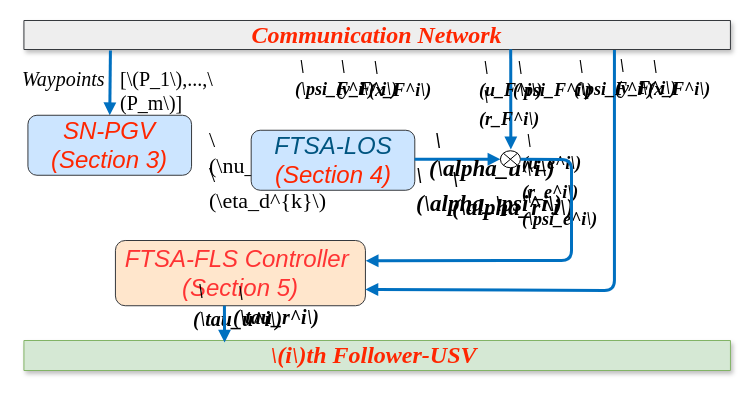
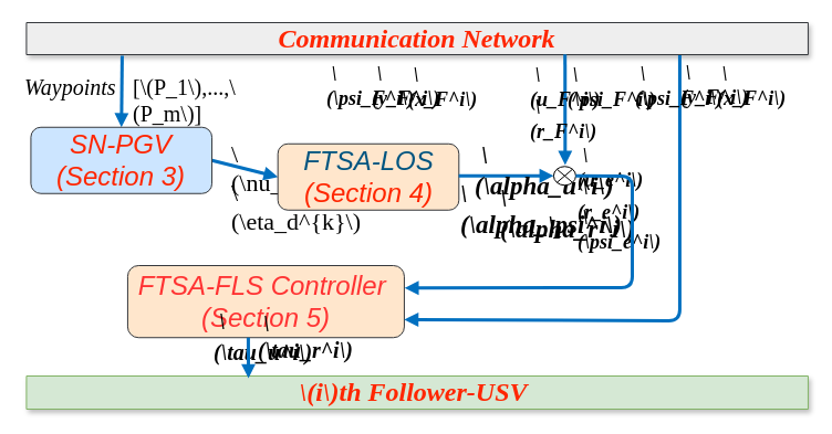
  <mxCell id="0" />
  <mxCell id="1" parent="0" />
  <mxCell id="2" value="&lt;div&gt;&lt;font style=&quot;font-family: &amp;quot;Times New Roman&amp;quot;; direction: ltr; letter-spacing: 0px; line-height: 120%; opacity: 1; font-size: 24px; color: light-dark(rgb(255, 38, 0), rgb(237, 237, 237));&quot;&gt;&lt;b&gt;Communication Network&lt;/b&gt;&lt;/font&gt;&lt;font style=&quot;font-size: 22.58px; font-family: &amp;quot;Times New Roman&amp;quot;; color: rgb(0, 0, 0); direction: ltr; letter-spacing: 0px; line-height: 120%; opacity: 1;&quot;&gt;&lt;br&gt;&lt;/font&gt;&lt;/div&gt;" style="verticalAlign=middle;align=center;overflow=width;vsdxID=235;rotation=0;fillColor=#eeeeee;shape=stencil(nZBLDoAgDERP0z3SIyjew0SURgSD+Lu9kMZoXLhwN9O+tukAlrNpJg1SzDH4QW/URgNYgZTkjA4UkwJUgGXng+6DX1zLfmoymdXo17xh5zmRJ6Q42BWCfc2oJfdAr+Yv+AP9Cb7OJ3H/2JG1HNGz/84klThPVCc=);strokeColor=#36393d;shadow=1;spacingTop=-1;spacingBottom=-1;spacingLeft=-1;spacingRight=-1;points=[[1,0.5,0],[0.5,0.5,0],[0.5,0,0]];labelBackgroundColor=none;rounded=0;html=1;whiteSpace=wrap;fontStyle=2" vertex="1" parent="1"><mxGeometry x="23.43" y="20" width="706.5" height="29" as="geometry" /></mxCell>
  <mxCell id="3" value="" style="vsdxID=374;edgeStyle=none;startArrow=none;endArrow=block;startSize=5;endSize=5;strokeWidth=3;strokeColor=#0070c0;spacingTop=0;spacingBottom=0;spacingLeft=0;spacingRight=0;verticalAlign=middle;html=1;labelBackgroundColor=#FFFFFF;rounded=0;entryX=0.5;entryY=0;entryDx=0;entryDy=0;" edge="1" parent="1" target="9"><mxGeometry relative="1" as="geometry"><mxPoint x="-1" as="offset" /><Array as="points" /><mxPoint x="109.93" y="50" as="sourcePoint" /><mxPoint x="167.18" y="110" as="targetPoint" /></mxGeometry></mxCell>
  <mxCell id="4" value="&lt;div style=&quot;text-align: center;&quot;&gt;&lt;font face=&quot;Times New Roman&quot;&gt;&lt;span style=&quot;caret-color: rgb(237, 12, 12);&quot;&gt;Waypoints&lt;/span&gt;&lt;/font&gt;&lt;/div&gt;" style="text;whiteSpace=wrap;html=1;fontSize=20;fontStyle=2;fontColor=#000000;" vertex="1" parent="1"><mxGeometry x="20" y="60" width="87.75" height="30" as="geometry" /></mxCell>
  <mxCell id="5" value="&lt;span style=&quot;caret-color: rgb(237, 12, 12); color: rgb(0, 0, 0); font-family: &amp;quot;Times New Roman&amp;quot;; font-style: normal; font-variant-caps: normal; font-weight: 400; letter-spacing: normal; text-align: center; text-indent: 0px; text-transform: none; white-space: normal; word-spacing: 0px; -webkit-text-stroke-width: 0px; text-decoration: none; float: none; display: inline !important;&quot;&gt;&lt;font&gt;[\(P_1\),...&lt;/font&gt;&lt;/span&gt;&lt;span style=&quot;caret-color: rgb(237, 12, 12); font-family: &amp;quot;Times New Roman&amp;quot;; text-align: center; float: none; color: rgb(0, 0, 0); display: inline !important;&quot;&gt;,&lt;/span&gt;&lt;span style=&quot;caret-color: rgb(237, 12, 12); font-family: &amp;quot;Times New Roman&amp;quot;; text-align: center;&quot;&gt;\(P_m\)]&lt;/span&gt;" style="text;whiteSpace=wrap;html=1;fontSize=20;" vertex="1" parent="1"><mxGeometry x="117.87" y="60" width="97.38" height="30" as="geometry" /></mxCell>
  <mxCell id="6" value="&lt;span style=&quot;caret-color: rgb(237, 12, 12); color: rgb(0, 0, 0); font-family: &amp;quot;Times New Roman&amp;quot;; font-style: normal; font-variant-caps: normal; font-weight: 400; letter-spacing: normal; text-align: center; text-indent: 0px; text-transform: none; white-space: normal; word-spacing: 0px; -webkit-text-stroke-width: 0px; text-decoration: none; float: none; display: inline !important;&quot;&gt;&lt;font&gt;\(\nu_d^{k}\)&lt;/font&gt;&lt;/span&gt;" style="text;whiteSpace=wrap;html=1;fontSize=22;" vertex="1" parent="1"><mxGeometry x="207.18" y="120" width="20" height="27" as="geometry" /></mxCell>
  <mxCell id="7" value="&lt;span style=&quot;caret-color: rgb(237, 12, 12); color: rgb(0, 0, 0); font-family: &amp;quot;Times New Roman&amp;quot;; font-style: normal; font-variant-caps: normal; font-weight: 400; letter-spacing: normal; text-align: center; text-indent: 0px; text-transform: none; white-space: normal; word-spacing: 0px; -webkit-text-stroke-width: 0px; text-decoration: none; float: none; display: inline !important;&quot;&gt;&lt;font&gt;\(\eta_d^{k}\)&lt;/font&gt;&lt;/span&gt;" style="text;whiteSpace=wrap;html=1;fontSize=22;" vertex="1" parent="1"><mxGeometry x="207.18" y="155" width="20" height="40" as="geometry" /></mxCell>
+ <mxCell id="8" value="" style="vsdxID=250;edgeStyle=none;startArrow=none;endArrow=block;startSize=5;endSize=5;strokeWidth=3;strokeColor=#0070c0;spacingTop=0;spacingBottom=0;spacingLeft=0;spacingRight=0;verticalAlign=middle;html=1;labelBackgroundColor=#ffffff;rounded=0;exitX=1;exitY=0.5;exitDx=0;exitDy=0;entryX=0;entryY=0.5;entryDx=0;entryDy=0;" edge="1" parent="1" target="10" source="9"><mxGeometry relative="1" as="geometry"><Array as="points" /><mxPoint x="89.616" y="341.5" as="sourcePoint" /><mxPoint x="249.93" y="165" as="targetPoint" /></mxGeometry></mxCell>
  <mxCell id="9" value="&lt;font style=&quot;font-size: 24px;&quot;&gt;&lt;i style=&quot;color: light-dark(rgb(255, 38, 0), rgb(237, 237, 237));&quot;&gt;SN-PGV&lt;/i&gt;&lt;/font&gt;&lt;div&gt;&lt;font style=&quot;font-size: 24px;&quot;&gt;&lt;i style=&quot;color: light-dark(rgb(255, 38, 0), rgb(237, 237, 237));&quot;&gt;(Section 3)&lt;/i&gt;&lt;/font&gt;&lt;/div&gt;" style="rounded=1;whiteSpace=wrap;html=1;fillColor=#cce5ff;strokeColor=#36393d;" vertex="1" parent="1"><mxGeometry x="27.43" y="114.76" width="163.63" height="60" as="geometry" /></mxCell>
- <mxCell id="10" value="&lt;font size=&quot;5&quot; color=&quot;rgb(255, 38, 0)&quot;&gt;&lt;span style=&quot;caret-color: rgb(255, 38, 0);&quot;&gt;&lt;i&gt;FTSA-LOS&lt;/i&gt;&lt;/span&gt;&lt;/font&gt;&lt;br&gt;&lt;div&gt;&lt;font style=&quot;font-size: 24px;&quot;&gt;&lt;i style=&quot;color: light-dark(rgb(255, 38, 0), rgb(237, 237, 237));&quot;&gt;(Section 4)&lt;/i&gt;&lt;/font&gt;&lt;/div&gt;" style="rounded=1;whiteSpace=wrap;html=1;fillColor=#cce5ff;strokeColor=#36393d;" vertex="1" parent="1"><mxGeometry x="250.68" y="129.76" width="163.63" height="60" as="geometry" /></mxCell>
+ <mxCell id="10" value="&lt;font size=&quot;5&quot; color=&quot;rgb(255, 38, 0)&quot;&gt;&lt;span style=&quot;caret-color: rgb(255, 38, 0);&quot;&gt;&lt;i&gt;FTSA-LOS&lt;/i&gt;&lt;/span&gt;&lt;/font&gt;&lt;br&gt;&lt;div&gt;&lt;font style=&quot;font-size: 24px;&quot;&gt;&lt;i style=&quot;color: light-dark(rgb(255, 38, 0), rgb(237, 237, 237));&quot;&gt;(Section 4)&lt;/i&gt;&lt;/font&gt;&lt;/div&gt;" style="rounded=1;whiteSpace=wrap;html=1;fillColor=#ffe6cc;strokeColor=#36393d;" vertex="1" parent="1"><mxGeometry x="250.68" y="129.76" width="163.63" height="60" as="geometry" /></mxCell>
  <mxCell id="11" value="&lt;span style=&quot;color: rgb(255, 51, 51);&quot;&gt;&lt;i&gt;&lt;font style=&quot;font-size: 24px;&quot;&gt;FTSA-FLS Controller&amp;nbsp;&lt;/font&gt;&lt;br&gt;&lt;/i&gt;&lt;/span&gt;&lt;div&gt;&lt;font style=&quot;font-size: 24px;&quot;&gt;&lt;i style=&quot;color: rgb(255, 51, 51);&quot;&gt;(Section 5)&lt;/i&gt;&lt;/font&gt;&lt;/div&gt;" style="rounded=1;whiteSpace=wrap;html=1;fillColor=#ffe6cc;strokeColor=#36393d;" vertex="1" parent="1"><mxGeometry x="114.93" y="240" width="250" height="65.24" as="geometry" /></mxCell>
  <mxCell id="12" value="" style="vsdxID=250;edgeStyle=none;startArrow=none;endArrow=block;startSize=5;endSize=5;strokeWidth=3;strokeColor=#0070c0;spacingTop=0;spacingBottom=0;spacingLeft=0;spacingRight=0;verticalAlign=middle;html=1;labelBackgroundColor=#ffffff;rounded=0;exitX=0.999;exitY=0.483;exitDx=0;exitDy=0;entryX=0;entryY=0.5;entryDx=0;entryDy=0;exitPerimeter=0;" edge="1" parent="1" source="10" target="22"><mxGeometry relative="1" as="geometry"><Array as="points" /><mxPoint x="414.31" y="165" as="sourcePoint" /><mxPoint x="499.93" y="160" as="targetPoint" /></mxGeometry></mxCell>
  <mxCell id="13" value="&lt;i style=&quot;caret-color: rgb(0, 0, 0); color: rgb(0, 0, 0); font-family: &amp;quot;Times New Roman&amp;quot;; font-size: 18px; font-variant-caps: normal; font-weight: 400; letter-spacing: normal; text-align: center; text-indent: 0px; text-transform: none; white-space: normal; word-spacing: 0px; -webkit-text-stroke-width: 0px; text-decoration: none;&quot;&gt;&lt;b&gt;&lt;span class=&quot;Apple-converted-space&quot;&gt;&amp;nbsp;&lt;/span&gt;\(x_F^i\)&lt;/b&gt;&lt;/i&gt;" style="text;whiteSpace=wrap;html=1;" vertex="1" parent="1"><mxGeometry x="367.43" y="50.5" width="34.5" height="32" as="geometry" /></mxCell>
  <mxCell id="14" value="&lt;i style=&quot;caret-color: rgb(0, 0, 0); color: rgb(0, 0, 0); font-family: &amp;quot;Times New Roman&amp;quot;; font-size: 18px; font-variant-caps: normal; font-weight: 400; letter-spacing: normal; text-align: center; text-indent: 0px; text-transform: none; white-space: normal; word-spacing: 0px; -webkit-text-stroke-width: 0px; text-decoration: none;&quot;&gt;&lt;b&gt;&lt;span class=&quot;Apple-converted-space&quot;&gt;&amp;nbsp;&lt;/span&gt;\(y_F^i\)&lt;/b&gt;&lt;/i&gt;" style="text;whiteSpace=wrap;html=1;" vertex="1" parent="1"><mxGeometry x="334.43" y="49.5" width="38" height="40" as="geometry" /></mxCell>
  <mxCell id="15" value="&lt;i style=&quot;caret-color: rgb(0, 0, 0); color: rgb(0, 0, 0); font-family: &amp;quot;Times New Roman&amp;quot;; font-size: 18px; font-variant-caps: normal; font-weight: 400; letter-spacing: normal; text-align: center; text-indent: 0px; text-transform: none; white-space: normal; word-spacing: 0px; -webkit-text-stroke-width: 0px; text-decoration: none;&quot;&gt;&lt;b&gt;&lt;span class=&quot;Apple-converted-space&quot;&gt;&amp;nbsp;&lt;/span&gt;\(\psi_F^i\)&lt;/b&gt;&lt;/i&gt;" style="text;whiteSpace=wrap;html=1;" vertex="1" parent="1"><mxGeometry x="293.43" y="50" width="38" height="41" as="geometry" /></mxCell>
  <mxCell id="16" value="&lt;b style=&quot;caret-color: rgb(0, 0, 0); color: rgb(0, 0, 0); font-family: Helvetica; font-style: normal; font-variant-caps: normal; letter-spacing: normal; text-align: center; text-indent: 0px; text-transform: none; white-space: normal; word-spacing: 0px; -webkit-text-stroke-width: 0px; text-decoration: none;&quot;&gt;&lt;i&gt;&lt;font face=&quot;Times New Roman&quot;&gt;&lt;span class=&quot;Apple-converted-space&quot;&gt;&amp;nbsp;&lt;/span&gt;\(\alpha_u^i\)&lt;/font&gt;&lt;/i&gt;&lt;/b&gt;" style="text;whiteSpace=wrap;html=1;fontSize=23;" vertex="1" parent="1"><mxGeometry x="427.43" y="120" width="35.5" height="48.75" as="geometry" /></mxCell>
  <mxCell id="17" value="&lt;b style=&quot;caret-color: rgb(0, 0, 0); color: rgb(0, 0, 0); font-family: Helvetica; font-style: normal; font-variant-caps: normal; letter-spacing: normal; text-align: center; text-indent: 0px; text-transform: none; white-space: normal; word-spacing: 0px; -webkit-text-stroke-width: 0px; text-decoration: none;&quot;&gt;&lt;i&gt;&lt;font face=&quot;Times New Roman&quot;&gt;\(\alpha_\psi^i\)&lt;/font&gt;&lt;/i&gt;&lt;/b&gt;" style="text;whiteSpace=wrap;html=1;fontSize=23;" vertex="1" parent="1"><mxGeometry x="414.31" y="155" width="30" height="30" as="geometry" /></mxCell>
  <mxCell id="18" value="&lt;b style=&quot;caret-color: rgb(0, 0, 0); color: rgb(0, 0, 0); font-family: Helvetica; font-style: normal; font-variant-caps: normal; letter-spacing: normal; text-align: center; text-indent: 0px; text-transform: none; white-space: normal; word-spacing: 0px; -webkit-text-stroke-width: 0px; text-decoration: none;&quot;&gt;&lt;i&gt;&lt;font face=&quot;Times New Roman&quot;&gt;\(\alpha_r^i\)&lt;/font&gt;&lt;/i&gt;&lt;/b&gt;" style="text;whiteSpace=wrap;html=1;fontSize=23;" vertex="1" parent="1"><mxGeometry x="449.93" y="158.76" width="35" height="31" as="geometry" /></mxCell>
  <mxCell id="19" value="&lt;div&gt;&lt;font style=&quot;font-family: &amp;quot;Times New Roman&amp;quot;; direction: ltr; letter-spacing: 0px; line-height: 120%; opacity: 1; color: light-dark(rgb(255, 38, 0), rgb(237, 237, 237)); font-size: 24px;&quot;&gt;&lt;font style=&quot;letter-spacing: 0px; direction: ltr; line-height: 27.096px; opacity: 1;&quot;&gt;&lt;i&gt;&lt;b&gt;\(i\)&lt;/b&gt;&lt;/i&gt;&lt;/font&gt;&lt;font face=&quot;Times New Roman&quot;&gt;&lt;span style=&quot;caret-color: rgb(255, 38, 0);&quot;&gt;&lt;b&gt;&lt;i&gt;th&amp;nbsp;&lt;/i&gt;&lt;/b&gt;&lt;/span&gt;&lt;/font&gt;&lt;i&gt;&lt;b&gt;Follower-USV&amp;nbsp;&lt;/b&gt;&lt;/i&gt;&lt;/font&gt;&lt;/div&gt;" style="verticalAlign=middle;align=center;overflow=width;vsdxID=288;rotation=0;fillColor=#d5e8d4;shape=stencil(nZBLDoAgDERP0z3SIyjew0SURgSD+Lu9kMZoXLhwN9O+tukAlrNpJg1SzDH4QW/URgNYgZTkjA4UkwJUgGXng+6DX1zLfmoymdXo17xh5zmRJ6Q42BWCfc2oJfdAr+Yv+AP9Cb7OJ3H/2JG1HNGz/84klThPVCc=);strokeColor=#82b366;shadow=1;spacingTop=-1;spacingBottom=-1;spacingLeft=-1;spacingRight=-1;points=[[1,0.5,0],[0.5,0.5,0],[0.5,0,0]];labelBackgroundColor=none;rounded=0;html=1;whiteSpace=wrap;" vertex="1" parent="1"><mxGeometry x="23.43" y="340" width="706.51" height="30.01" as="geometry" /></mxCell>
  <mxCell id="20" value="&lt;b style=&quot;caret-color: rgb(0, 0, 0); color: rgb(0, 0, 0); font-family: &amp;quot;Times New Roman&amp;quot;; font-style: normal; font-variant-caps: normal; letter-spacing: normal; text-align: center; text-indent: 0px; text-transform: none; white-space: normal; word-spacing: 0px; -webkit-text-stroke-width: 0px; text-decoration: none;&quot;&gt;&lt;i&gt;&lt;font style=&quot;font-size: 20px;&quot;&gt;&lt;span class=&quot;Apple-converted-space&quot;&gt;&amp;nbsp;&lt;/span&gt;\(\tau_u^i\)&lt;/font&gt;&lt;/i&gt;&lt;/b&gt;" style="text;whiteSpace=wrap;html=1;fontSize=23;" vertex="1" parent="1"><mxGeometry x="191.06" y="270" width="20" height="60" as="geometry" /></mxCell>
  <mxCell id="21" value="&lt;b style=&quot;caret-color: rgb(0, 0, 0); color: rgb(0, 0, 0); font-family: &amp;quot;Times New Roman&amp;quot;; font-style: normal; font-variant-caps: normal; letter-spacing: normal; text-align: center; text-indent: 0px; text-transform: none; white-space: normal; word-spacing: 0px; -webkit-text-stroke-width: 0px; text-decoration: none;&quot;&gt;&lt;i&gt;&lt;font style=&quot;font-size: 20px;&quot;&gt;&lt;span class=&quot;Apple-converted-space&quot;&gt;&amp;nbsp;&lt;/span&gt;\(\tau_r^i\)&lt;/font&gt;&lt;/i&gt;&lt;/b&gt;" style="text;whiteSpace=wrap;html=1;" vertex="1" parent="1"><mxGeometry x="230.68" y="273.5" width="20" height="53" as="geometry" /></mxCell>
  <mxCell id="22" value="" style="shape=sumEllipse;perimeter=ellipsePerimeter;whiteSpace=wrap;html=1;backgroundOutline=1;" vertex="1" parent="1"><mxGeometry x="499.93" y="150.26" width="20" height="17" as="geometry" /></mxCell>
  <mxCell id="23" value="" style="vsdxID=374;edgeStyle=none;startArrow=none;endArrow=block;startSize=5;endSize=5;strokeWidth=3;strokeColor=#0070c0;spacingTop=0;spacingBottom=0;spacingLeft=0;spacingRight=0;verticalAlign=middle;html=1;labelBackgroundColor=#FFFFFF;rounded=0;entryX=0.284;entryY=0.067;entryDx=0;entryDy=0;entryPerimeter=0;" edge="1" parent="1" target="19"><mxGeometry relative="1" as="geometry"><mxPoint x="-1" as="offset" /><Array as="points" /><mxPoint x="223.93" y="305.24" as="sourcePoint" /><mxPoint x="222.93" y="385.24" as="targetPoint" /></mxGeometry></mxCell>
  <mxCell id="24" value="" style="vsdxID=374;edgeStyle=none;startArrow=none;endArrow=block;startSize=5;endSize=5;strokeWidth=3;strokeColor=#0070c0;spacingTop=0;spacingBottom=0;spacingLeft=0;spacingRight=0;verticalAlign=middle;html=1;labelBackgroundColor=#FFFFFF;rounded=1;entryX=1;entryY=0.75;entryDx=0;entryDy=0;curved=0;" edge="1" parent="1" target="11"><mxGeometry relative="1" as="geometry"><mxPoint x="-1" as="offset" /><Array as="points"><mxPoint x="613.93" y="290" /></Array><mxPoint x="613.93" y="49.5" as="sourcePoint" /><mxPoint x="612.93" y="129.5" as="targetPoint" /></mxGeometry></mxCell>
  <mxCell id="25" value="&lt;i style=&quot;caret-color: rgb(0, 0, 0); color: rgb(0, 0, 0); font-family: &amp;quot;Times New Roman&amp;quot;; font-size: 18px; font-variant-caps: normal; font-weight: 400; letter-spacing: normal; text-align: center; text-indent: 0px; text-transform: none; white-space: normal; word-spacing: 0px; -webkit-text-stroke-width: 0px; text-decoration: none;&quot;&gt;&lt;b&gt;&lt;span class=&quot;Apple-converted-space&quot;&gt;&amp;nbsp;&lt;/span&gt;\(x_F^i\)&lt;/b&gt;&lt;/i&gt;" style="text;whiteSpace=wrap;html=1;" vertex="1" parent="1"><mxGeometry x="646.23" y="50" width="34.5" height="32" as="geometry" /></mxCell>
  <mxCell id="26" value="&lt;i style=&quot;caret-color: rgb(0, 0, 0); color: rgb(0, 0, 0); font-family: &amp;quot;Times New Roman&amp;quot;; font-size: 18px; font-variant-caps: normal; font-weight: 400; letter-spacing: normal; text-align: center; text-indent: 0px; text-transform: none; white-space: normal; word-spacing: 0px; -webkit-text-stroke-width: 0px; text-decoration: none;&quot;&gt;&lt;b&gt;&lt;span class=&quot;Apple-converted-space&quot;&gt;&amp;nbsp;&lt;/span&gt;\(y_F^i\)&lt;/b&gt;&lt;/i&gt;" style="text;whiteSpace=wrap;html=1;" vertex="1" parent="1"><mxGeometry x="613.23" y="49" width="38" height="40" as="geometry" /></mxCell>
  <mxCell id="27" value="&lt;i style=&quot;caret-color: rgb(0, 0, 0); color: rgb(0, 0, 0); font-family: &amp;quot;Times New Roman&amp;quot;; font-size: 18px; font-variant-caps: normal; font-weight: 400; letter-spacing: normal; text-align: center; text-indent: 0px; text-transform: none; white-space: normal; word-spacing: 0px; -webkit-text-stroke-width: 0px; text-decoration: none;&quot;&gt;&lt;b&gt;&lt;span class=&quot;Apple-converted-space&quot;&gt;&amp;nbsp;&lt;/span&gt;\(\psi_F^i\)&lt;/b&gt;&lt;/i&gt;" style="text;whiteSpace=wrap;html=1;" vertex="1" parent="1"><mxGeometry x="572.23" y="49.5" width="38" height="41" as="geometry" /></mxCell>
  <mxCell id="28" value="" style="vsdxID=374;edgeStyle=none;startArrow=none;endArrow=block;startSize=5;endSize=5;strokeWidth=3;strokeColor=#0070c0;spacingTop=0;spacingBottom=0;spacingLeft=0;spacingRight=0;verticalAlign=middle;html=1;labelBackgroundColor=#FFFFFF;rounded=0;entryX=0.52;entryY=-0.078;entryDx=0;entryDy=0;exitX=0.689;exitY=0.991;exitDx=0;exitDy=0;exitPerimeter=0;entryPerimeter=0;" edge="1" parent="1" source="2" target="22"><mxGeometry relative="1" as="geometry"><mxPoint x="-1" as="offset" /><Array as="points" /><mxPoint x="509.34" y="66.26" as="sourcePoint" /><mxPoint x="509.34" y="150.26" as="targetPoint" /></mxGeometry></mxCell>
  <mxCell id="29" value="&lt;i style=&quot;caret-color: rgb(0, 0, 0); color: rgb(0, 0, 0); font-family: &amp;quot;Times New Roman&amp;quot;; font-size: 18px; font-variant-caps: normal; font-weight: 400; letter-spacing: normal; text-align: center; text-indent: 0px; text-transform: none; white-space: normal; word-spacing: 0px; -webkit-text-stroke-width: 0px; text-decoration: none;&quot;&gt;&lt;b&gt;&lt;span class=&quot;Apple-converted-space&quot;&gt;&amp;nbsp;&lt;/span&gt;\(u_F^i\)&lt;/b&gt;&lt;/i&gt;" style="text;whiteSpace=wrap;html=1;" vertex="1" parent="1"><mxGeometry x="476.5" y="50.5" width="34.5" height="32" as="geometry" /></mxCell>
  <mxCell id="30" value="&lt;i style=&quot;caret-color: rgb(0, 0, 0); color: rgb(0, 0, 0); font-family: &amp;quot;Times New Roman&amp;quot;; font-size: 18px; font-variant-caps: normal; font-weight: 400; letter-spacing: normal; text-align: center; text-indent: 0px; text-transform: none; white-space: normal; word-spacing: 0px; -webkit-text-stroke-width: 0px; text-decoration: none;&quot;&gt;&lt;b&gt;&lt;span class=&quot;Apple-converted-space&quot;&gt;&amp;nbsp;&lt;/span&gt;\(\psi_F^i\)&lt;/b&gt;&lt;/i&gt;" style="text;whiteSpace=wrap;html=1;" vertex="1" parent="1"><mxGeometry x="511" y="50.5" width="34.5" height="32" as="geometry" /></mxCell>
  <mxCell id="31" value="&lt;i style=&quot;caret-color: rgb(0, 0, 0); color: rgb(0, 0, 0); font-family: &amp;quot;Times New Roman&amp;quot;; font-size: 18px; font-variant-caps: normal; font-weight: 400; letter-spacing: normal; text-align: center; text-indent: 0px; text-transform: none; white-space: normal; word-spacing: 0px; -webkit-text-stroke-width: 0px; text-decoration: none;&quot;&gt;&lt;b&gt;&lt;span class=&quot;Apple-converted-space&quot;&gt;&amp;nbsp;&lt;/span&gt;\(r_F^i\)&lt;/b&gt;&lt;/i&gt;" style="text;whiteSpace=wrap;html=1;" vertex="1" parent="1"><mxGeometry x="476.5" y="80" width="34.5" height="32" as="geometry" /></mxCell>
  <mxCell id="32" value="&lt;i style=&quot;caret-color: rgb(0, 0, 0); color: rgb(0, 0, 0); font-family: &amp;quot;Times New Roman&amp;quot;; font-size: 18px; font-variant-caps: normal; font-weight: 400; letter-spacing: normal; text-align: center; text-indent: 0px; text-transform: none; white-space: normal; word-spacing: 0px; -webkit-text-stroke-width: 0px; text-decoration: none;&quot;&gt;&lt;b&gt;&lt;span class=&quot;Apple-converted-space&quot;&gt;&amp;nbsp;&lt;/span&gt;\(u_e^i\)&lt;/b&gt;&lt;/i&gt;" style="text;whiteSpace=wrap;html=1;" vertex="1" parent="1"><mxGeometry x="519.93" y="123.5" width="34.5" height="32" as="geometry" /></mxCell>
  <mxCell id="33" value="&lt;i style=&quot;caret-color: rgb(0, 0, 0); color: rgb(0, 0, 0); font-family: &amp;quot;Times New Roman&amp;quot;; font-size: 18px; font-variant-caps: normal; font-weight: 400; letter-spacing: normal; text-align: center; text-indent: 0px; text-transform: none; white-space: normal; word-spacing: 0px; -webkit-text-stroke-width: 0px; text-decoration: none;&quot;&gt;&lt;b&gt;&lt;span class=&quot;Apple-converted-space&quot;&gt;&amp;nbsp;&lt;/span&gt;\(\psi_e^i\)&lt;/b&gt;&lt;/i&gt;" style="text;whiteSpace=wrap;html=1;" vertex="1" parent="1"><mxGeometry x="519.93" y="180" width="34.5" height="32" as="geometry" /></mxCell>
  <mxCell id="34" value="&lt;i style=&quot;caret-color: rgb(0, 0, 0); color: rgb(0, 0, 0); font-family: &amp;quot;Times New Roman&amp;quot;; font-size: 18px; font-variant-caps: normal; font-weight: 400; letter-spacing: normal; text-align: center; text-indent: 0px; text-transform: none; white-space: normal; word-spacing: 0px; -webkit-text-stroke-width: 0px; text-decoration: none;&quot;&gt;&lt;b&gt;&lt;span class=&quot;Apple-converted-space&quot;&gt;&amp;nbsp;&lt;/span&gt;\(r_e^i\)&lt;/b&gt;&lt;/i&gt;" style="text;whiteSpace=wrap;html=1;" vertex="1" parent="1"><mxGeometry x="519.93" y="153" width="34.5" height="32" as="geometry" /></mxCell>
  <mxCell id="35" value="" style="vsdxID=250;edgeStyle=none;startArrow=none;endArrow=block;startSize=5;endSize=5;strokeWidth=3;strokeColor=#0070c0;spacingTop=0;spacingBottom=0;spacingLeft=0;spacingRight=0;verticalAlign=middle;html=1;labelBackgroundColor=#ffffff;rounded=1;exitX=1;exitY=0.5;exitDx=0;exitDy=0;entryX=1.001;entryY=0.311;entryDx=0;entryDy=0;entryPerimeter=0;curved=0;" edge="1" parent="1" source="22" target="11"><mxGeometry relative="1" as="geometry"><Array as="points"><mxPoint x="571" y="159" /><mxPoint x="571" y="260" /></Array><mxPoint x="481" y="150" as="sourcePoint" /><mxPoint x="567" y="150" as="targetPoint" /></mxGeometry></mxCell>
